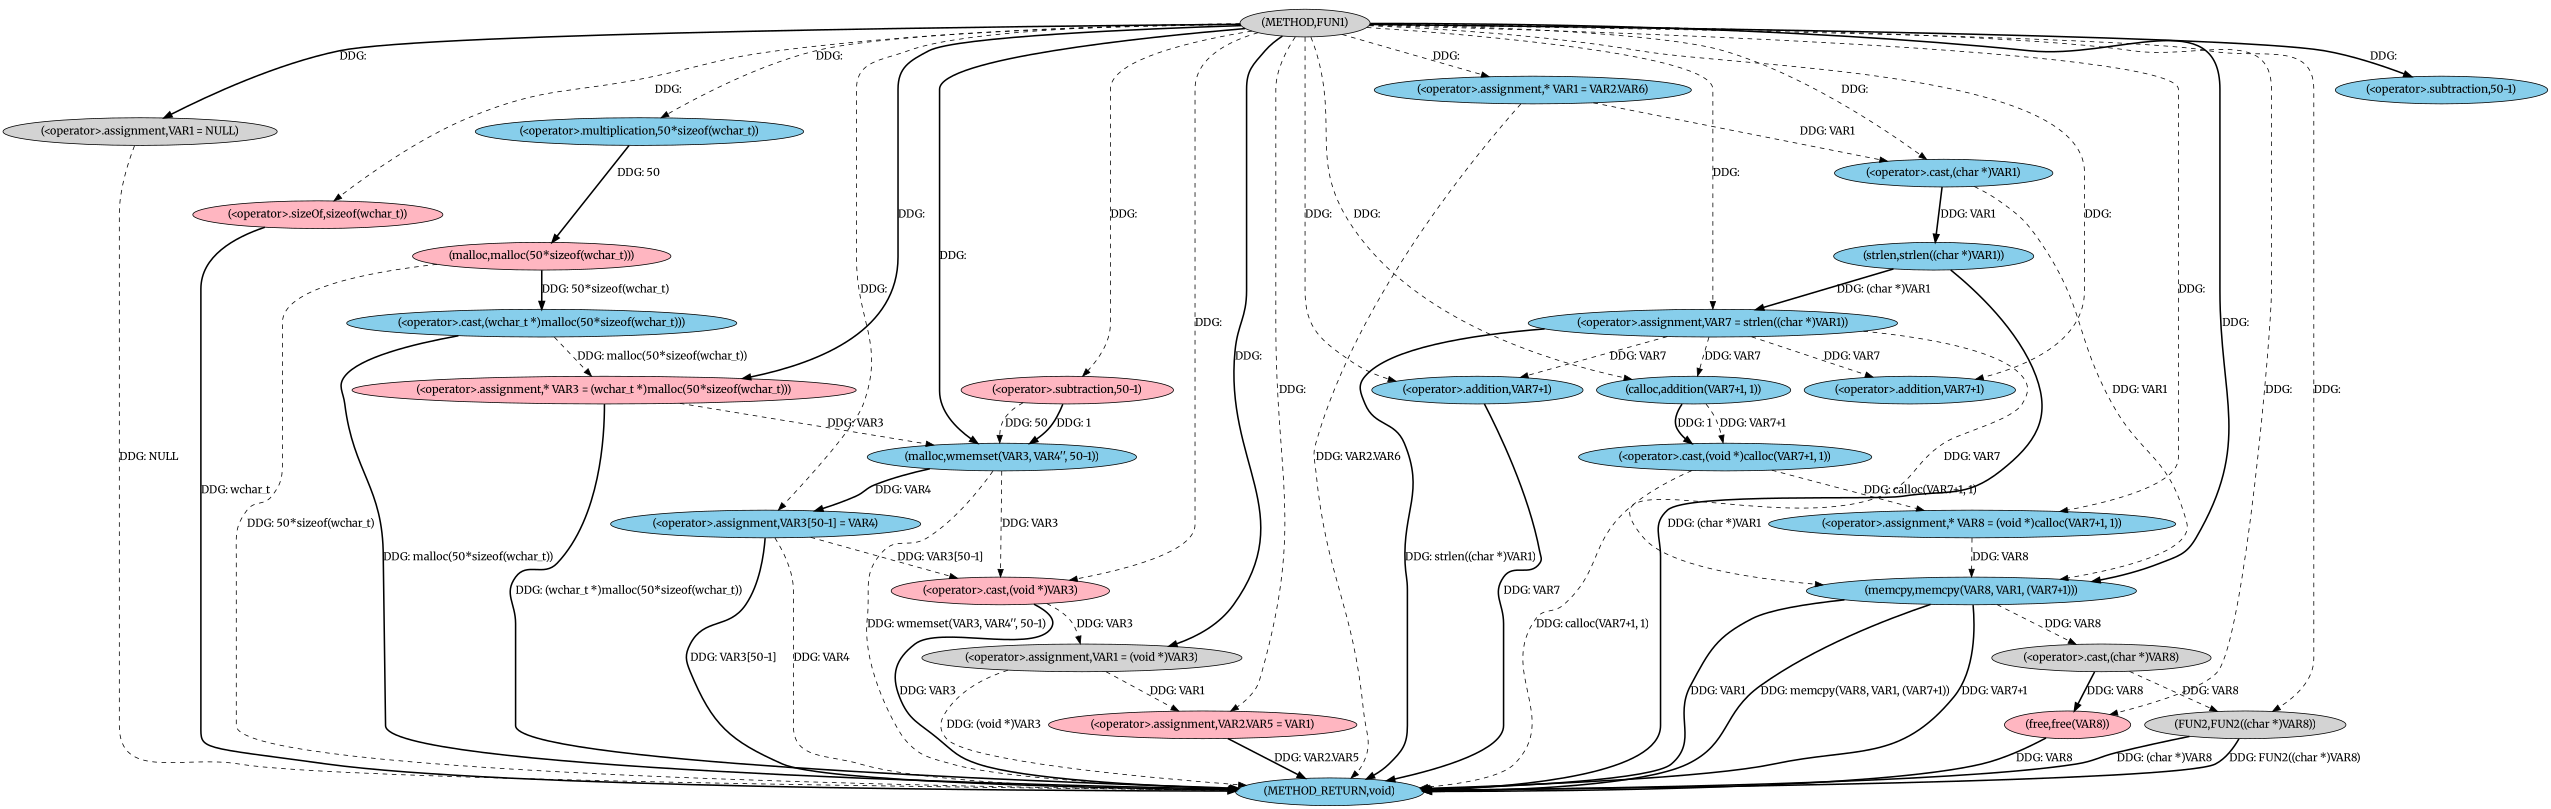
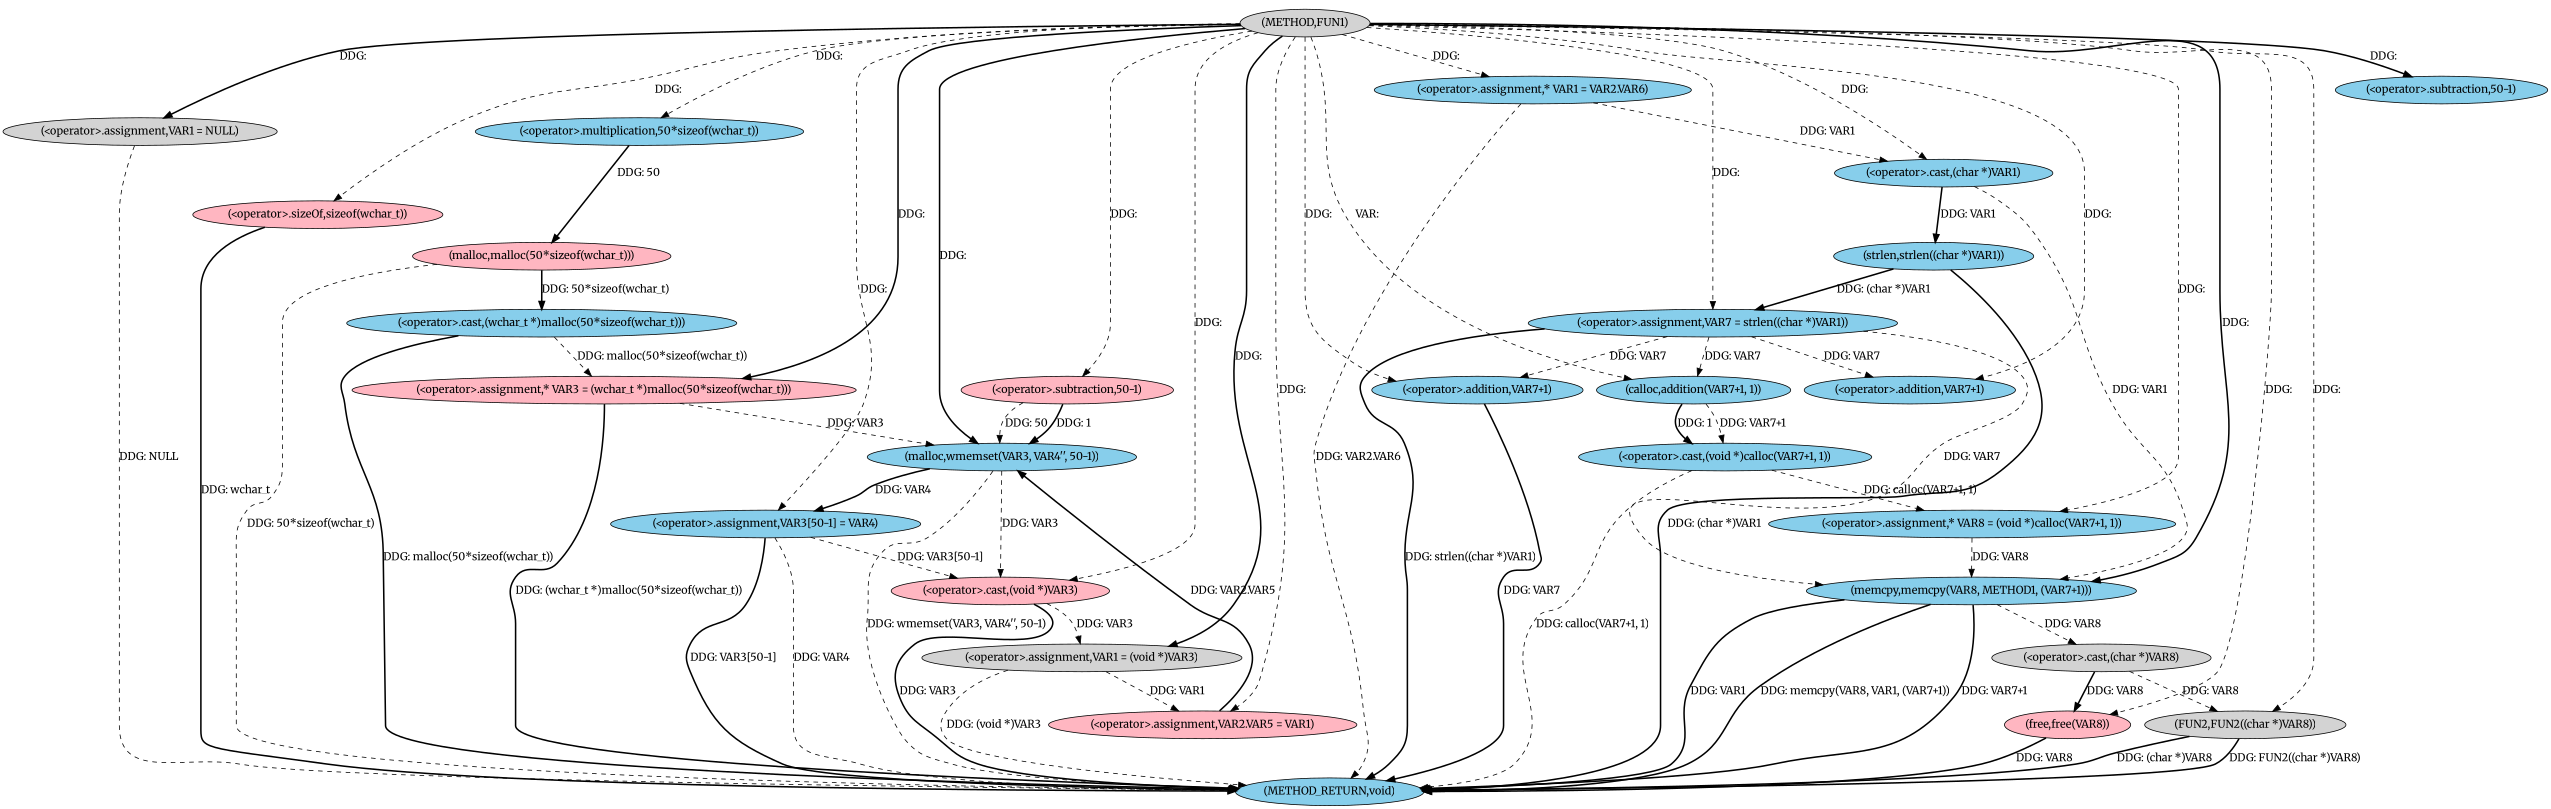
  digraph {
    fontname=Merriweather
    node [fillcolor=skyblue fontname=Merriweather style=filled]
    edge [fontname=Merriweather style=dashed]
    n1 [fillcolor=lightgrey label="(METHOD,FUN1)"]
    n2 [fillcolor=lightgrey label="(<operator>.assignment,VAR1 = NULL)"]
    n3 [fillcolor=lightpink label="(<operator>.assignment,* VAR3 = (wchar_t *)malloc(50*sizeof(wchar_t)))"]
    n4 [label="(<operator>.multiplication,50*sizeof(wchar_t))"]
    n5 [fillcolor=lightpink label="(<operator>.sizeOf,sizeof(wchar_t))"]
    n6 [label="(malloc,wmemset(VAR3, VAR4'', 50-1))"]
    n7 [fillcolor=lightpink label="(<operator>.subtraction,50-1)"]
    n8 [label="(<operator>.assignment,VAR3[50-1] = VAR4)"]
    n9 [label="(<operator>.subtraction,50-1)"]
    n10 [fillcolor=lightgrey label="(<operator>.assignment,VAR1 = (void *)VAR3)"]
    n11 [fillcolor=lightpink label="(<operator>.cast,(void *)VAR3)"]
    n12 [fillcolor=lightpink label="(<operator>.assignment,VAR2.VAR5 = VAR1)"]
    n13 [label="(<operator>.assignment,* VAR1 = VAR2.VAR6)"]
    n14 [label="(<operator>.assignment,VAR7 = strlen((char *)VAR1))"]
    n15 [label="(<operator>.cast,(char *)VAR1)"]
    n16 [label="(<operator>.assignment,* VAR8 = (void *)calloc(VAR7+1, 1))"]
    n17 [label="(calloc,addition(VAR7+1, 1))"]
    n18 [label="(<operator>.addition,VAR7+1)"]
-   n19 [label="(memcpy,memcpy(VAR8, VAR1, (VAR7+1)))"]
+   n19 [label="(memcpy,memcpy(VAR8, METHOD1, (VAR7+1)))"]
    n20 [label="(<operator>.addition,VAR7+1)"]
    n21 [fillcolor=lightpink label="(free,free(VAR8))"]
    n22 [fillcolor=lightgrey label="(FUN2,FUN2((char *)VAR8))"]
    n23 [label="(METHOD_RETURN,void)"]
    n24 [fillcolor=lightpink label="(malloc,malloc(50*sizeof(wchar_t)))"]
    n25 [label="(strlen,strlen((char *)VAR1))"]
    n26 [label="(<operator>.cast,(void *)calloc(VAR7+1, 1))"]
    n27 [fillcolor=lightgrey label="(<operator>.cast,(char *)VAR8)"]
    n28 [label="(<operator>.cast,(wchar_t *)malloc(50*sizeof(wchar_t)))"]
    n1 -> n2 [label="DDG: " style=bold]
    n1 -> n3 [label="DDG: " style=bold]
    n1 -> n4 [label="DDG: "]
    n1 -> n5 [label="DDG: "]
    n1 -> n6 [label="DDG: " style=bold]
    n1 -> n7 [label="DDG: "]
    n1 -> n8 [label="DDG: "]
    n1 -> n9 [label="DDG: " style=bold]
    n1 -> n10 [label="DDG: " style=bold]
    n1 -> n11 [label="DDG: "]
    n1 -> n12 [label="DDG: "]
    n1 -> n13 [label="DDG: "]
    n1 -> n14 [label="DDG: "]
    n1 -> n15 [label="DDG: "]
    n1 -> n16 [label="DDG: "]
-   n1 -> n17 [label="DDG: "]
+   n1 -> n17 [label="VAR: "]
    n1 -> n18 [label="DDG: "]
    n1 -> n19 [label="DDG: " style=bold]
    n1 -> n20 [label="DDG: "]
    n1 -> n21 [label="DDG: "]
    n1 -> n22 [label="DDG: "]
    n2 -> n23 [label="DDG: NULL"]
    n3 -> n6 [label="DDG: VAR3"]
    n3 -> n23 [label="DDG: (wchar_t *)malloc(50*sizeof(wchar_t))" style=bold]
    n4 -> n24 [label="DDG: 50" style=bold]
    n5 -> n23 [label="DDG: wchar_t" style=bold]
    n6 -> n8 [label="DDG: VAR4" style=bold]
    n6 -> n11 [label="DDG: VAR3"]
    n6 -> n23 [label="DDG: wmemset(VAR3, VAR4'', 50-1)"]
    n7 -> n6 [label="DDG: 50"]
    n7 -> n6 [label="DDG: 1" style=bold]
    n8 -> n11 [label="DDG: VAR3[50-1]"]
    n8 -> n23 [label="DDG: VAR3[50-1]" style=bold]
    n8 -> n23 [label="DDG: VAR4"]
    n10 -> n12 [label="DDG: VAR1"]
    n10 -> n23 [label="DDG: (void *)VAR3"]
    n11 -> n10 [label="DDG: VAR3"]
    n11 -> n23 [label="DDG: VAR3" style=bold]
-   n12 -> n23 [label="DDG: VAR2.VAR5" style=bold]
+   n12 -> n6 [label="DDG: VAR2.VAR5" style=bold]
    n13 -> n15 [label="DDG: VAR1"]
    n13 -> n23 [label="DDG: VAR2.VAR6"]
    n14 -> n17 [label="DDG: VAR7"]
    n14 -> n18 [label="DDG: VAR7"]
    n14 -> n19 [label="DDG: VAR7"]
    n14 -> n20 [label="DDG: VAR7"]
    n14 -> n23 [label="DDG: strlen((char *)VAR1)" style=bold]
    n15 -> n19 [label="DDG: VAR1"]
    n15 -> n25 [label="DDG: VAR1" style=bold]
    n16 -> n19 [label="DDG: VAR8"]
    n17 -> n26 [label="DDG: VAR7+1"]
    n17 -> n26 [label="DDG: 1" style=bold]
    n19 -> n23 [label="DDG: VAR7+1" style=bold]
    n19 -> n23 [label="DDG: VAR1" style=bold]
    n19 -> n23 [label="DDG: memcpy(VAR8, VAR1, (VAR7+1))" style=bold]
    n19 -> n27 [label="DDG: VAR8"]
    n20 -> n23 [label="DDG: VAR7" style=bold]
    n21 -> n23 [label="DDG: VAR8" style=bold]
    n22 -> n23 [label="DDG: FUN2((char *)VAR8)" style=bold]
    n22 -> n23 [label="DDG: (char *)VAR8" style=bold]
    n24 -> n23 [label="DDG: 50*sizeof(wchar_t)"]
    n24 -> n28 [label="DDG: 50*sizeof(wchar_t)" style=bold]
    n25 -> n14 [label="DDG: (char *)VAR1" style=bold]
    n25 -> n23 [label="DDG: (char *)VAR1" style=bold]
    n26 -> n16 [label="DDG: calloc(VAR7+1, 1)"]
    n26 -> n23 [label="DDG: calloc(VAR7+1, 1)"]
    n27 -> n21 [label="DDG: VAR8" style=bold]
    n27 -> n22 [label="DDG: VAR8"]
    n28 -> n3 [label="DDG: malloc(50*sizeof(wchar_t))"]
    n28 -> n23 [label="DDG: malloc(50*sizeof(wchar_t))" style=bold]
  }
